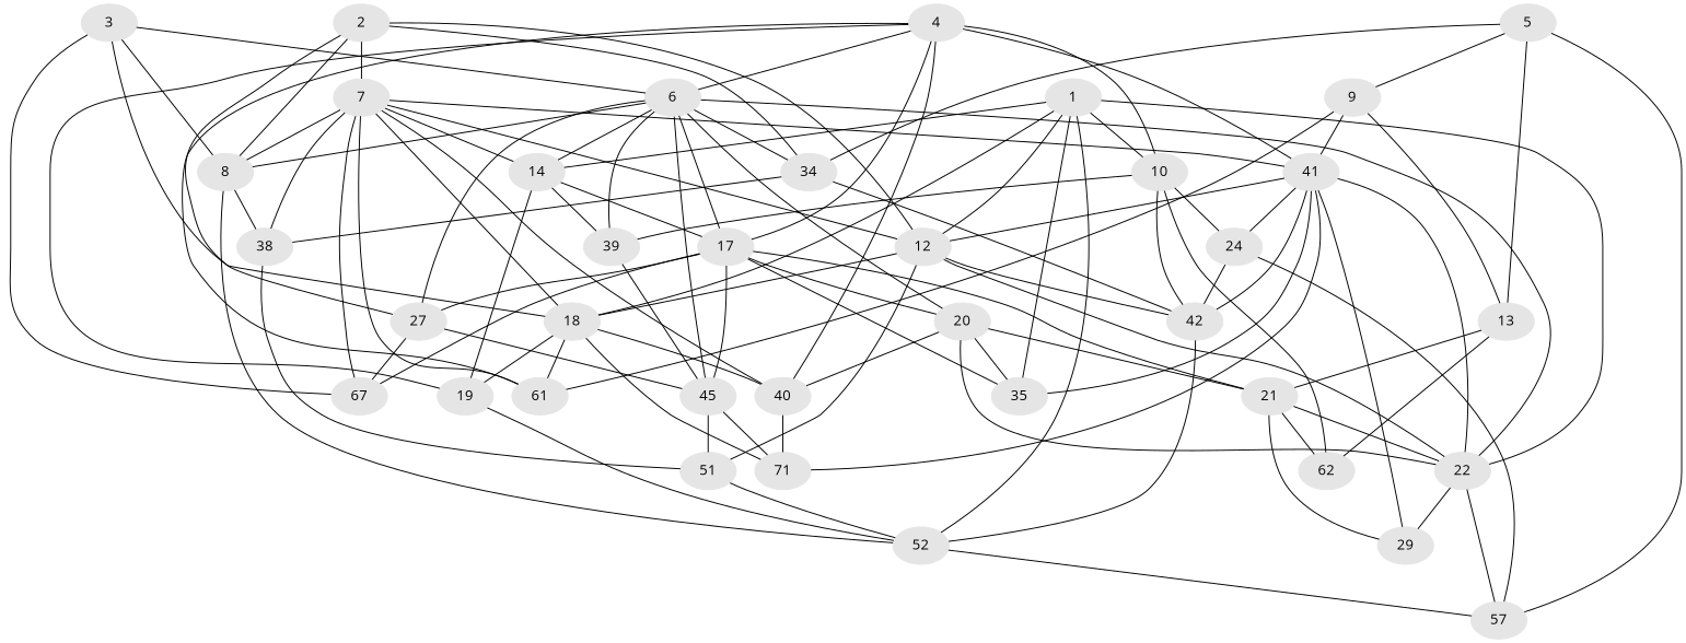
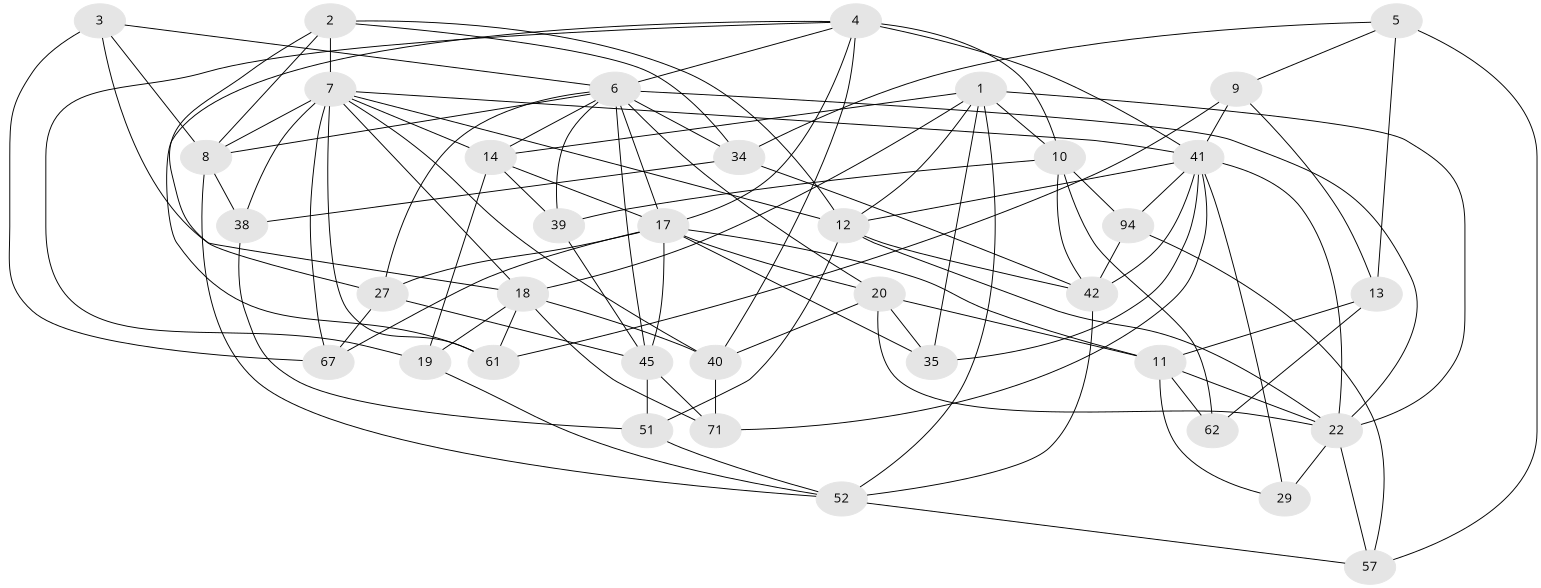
  graph {
    fontname="Open Sans"
    node [color=gray90 fontname="Open Sans" style=filled]
    edge [fontname="Open Sans"]
    1 [super="+15"]
    10 [super="+63"]
    12 [super="+16"]
    14 [super="+72"]
    18 [super="+32"]
    22 [super="+33"]
    35
    52 [super="+70"]
    39
-   24
+   24 [label=94]
    42 [super="+54"]
    62
    51
    17 [super="+43+41+75"]
    19
    40 [super="+64"]
    61 [super="+71"]
    n18 [label=71]
    57
    29
    2 [super="+26"]
    7 [super="+23+25"]
    8 [super="+74"]
    27 [super="+53"]
    34 [super="+47"]
    67
    n27 [label=41 super="+36+50+46"]
    38
    45 [super="+66"]
    6 [super="+30+37+28"]
    20 [super="+59"]
    3
    4 [super="+68+69"]
-   21 [super="+49"]
+   21 [super="+49" label=11]
    5
    9
    13
    1 -- 10
    1 -- 12
    1 -- 14
    1 -- 18
    1 -- 22 [weight=2]
    1 -- 35
    1 -- 52
    10 -- 39
    10 -- 24
    10 -- 42
    10 -- 62
-   12 -- 18
    12 -- 22
    12 -- 42
    12 -- 51
    14 -- 39
    14 -- 17
    14 -- 19
    18 -- 19
    18 -- 40
    18 -- 61
    18 -- n18
    22 -- 57
    22 -- 29
    52 -- 57
    39 -- 45
    24 -- 42
    24 -- 57
    42 -- 52
    51 -- 52
    17 -- 35
    17 -- 27 [weight=2]
    17 -- 67
    17 -- 45
    17 -- 20
    17 -- 21
    19 -- 52
    40 -- n18
    2 -- 12
    2 -- 7
    2 -- 8
    2 -- 27
    2 -- 34
    7 -- 12
    7 -- 14
    7 -- 18
    7 -- 40
    7 -- 61 [weight=3]
    7 -- 8
    7 -- 67
    7 -- n27
    7 -- 38
    8 -- 52
    8 -- 38
    27 -- 67
    27 -- 45
    34 -- 42
    34 -- 38
    n27 -- 12
    n27 -- 22
    n27 -- 35
    n27 -- 24
    n27 -- 42
    n27 -- n18
    n27 -- 29 [weight=2]
    38 -- 51
    45 -- 51
    45 -- n18
    6 -- 14
    6 -- 22
    6 -- 39
    6 -- 17
    6 -- 8
    6 -- 27
    6 -- 34 [weight=2]
    6 -- 45
    6 -- 20
    20 -- 22
    20 -- 35
    20 -- 40
    20 -- 21
    3 -- 18
    3 -- 8
    3 -- 67
    3 -- 6
    4 -- 10
    4 -- 17
    4 -- 19
    4 -- 40
    4 -- 61
    4 -- n27 [weight=2]
    4 -- 6
    21 -- 22
    21 -- 62
    21 -- 29
    5 -- 57
    5 -- 34
    5 -- 9
    5 -- 13
    9 -- 61
    9 -- n27
    9 -- 13
    13 -- 62
    13 -- 21
  }
